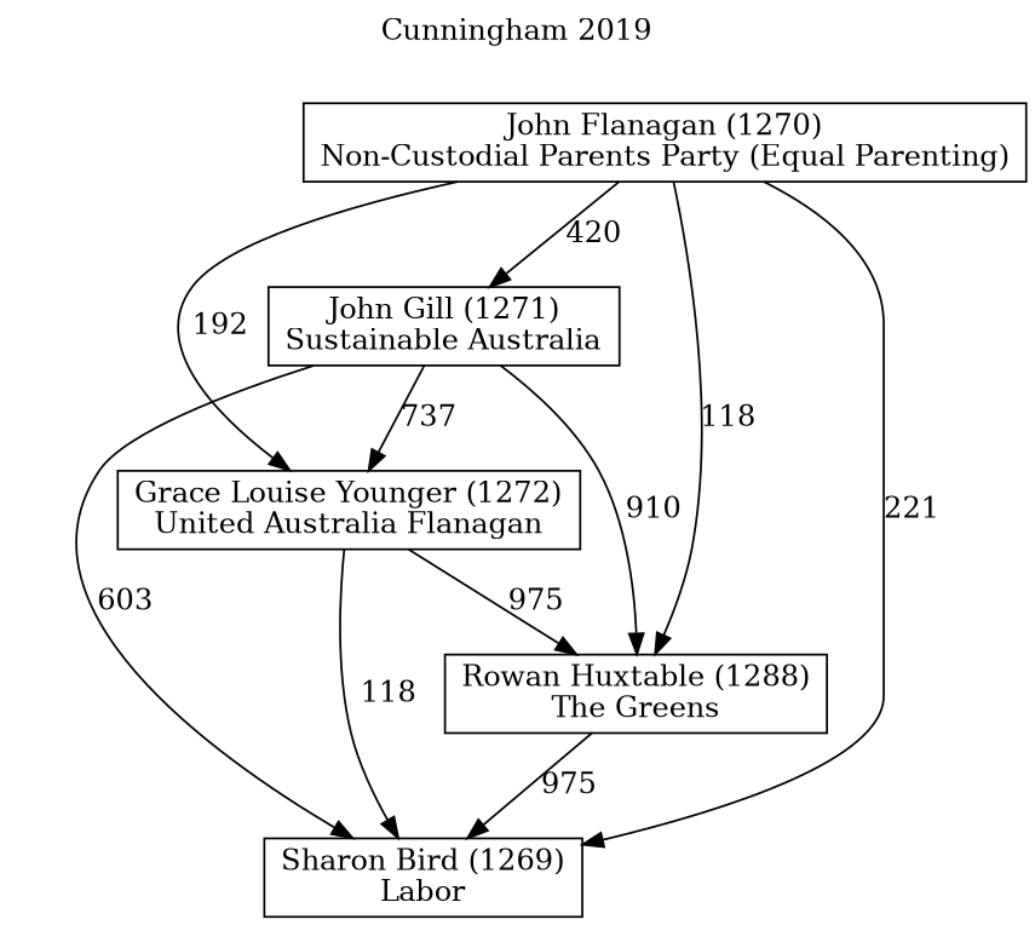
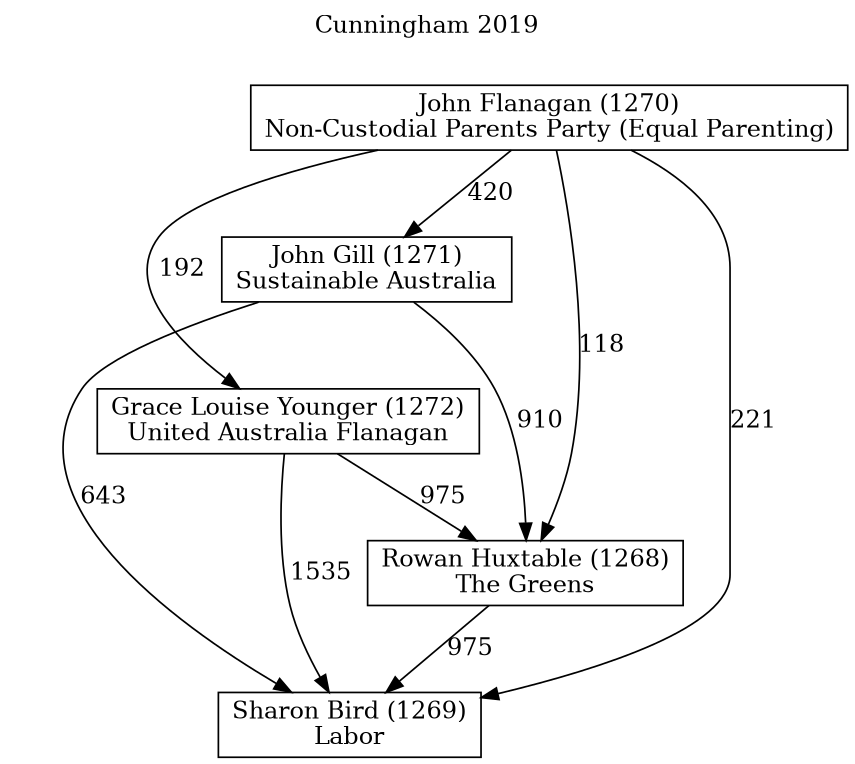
  digraph {
    label="Cunningham 2019"
    labelloc=t
    mclimit=10
    node [shape=box]
    n1 [label="Grace Louise Younger (1272)\nUnited Australia Flanagan"]
-   n2 [label="Rowan Huxtable (1288)\nThe Greens"]
+   n2 [label="Rowan Huxtable (1268)\nThe Greens"]
    n3 [label="Sharon Bird (1269)\nLabor"]
    n4 [label="John Flanagan (1270)\nNon-Custodial Parents Party (Equal Parenting)"]
    n5 [label="John Gill (1271)\nSustainable Australia"]
    n1 -> n2 [label=975]
-   n1 -> n3 [label=118]
+   n1 -> n3 [label=1535]
    n2 -> n3 [label=975]
    n4 -> n1 [label=192]
    n4 -> n2 [label=118]
    n4 -> n3 [label=221]
    n4 -> n5 [label=420]
-   n5 -> n1 [label=737]
    n5 -> n2 [label=910]
-   n5 -> n3 [label=603]
+   n5 -> n3 [label=643]
  }
